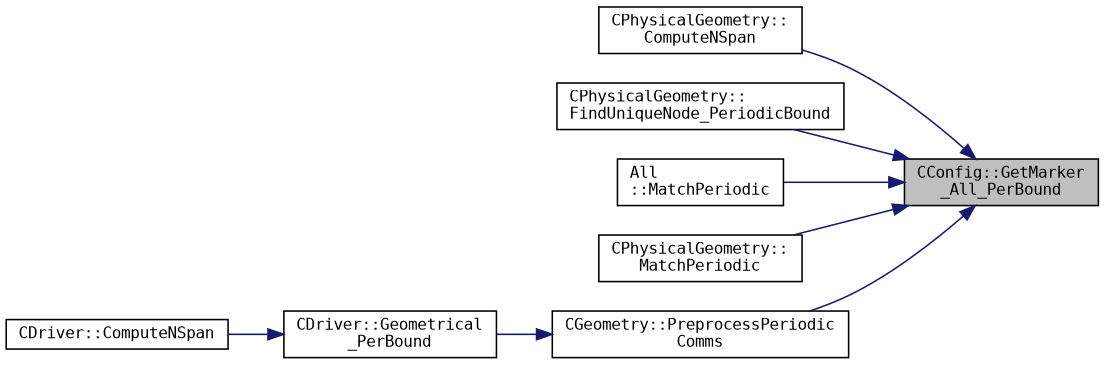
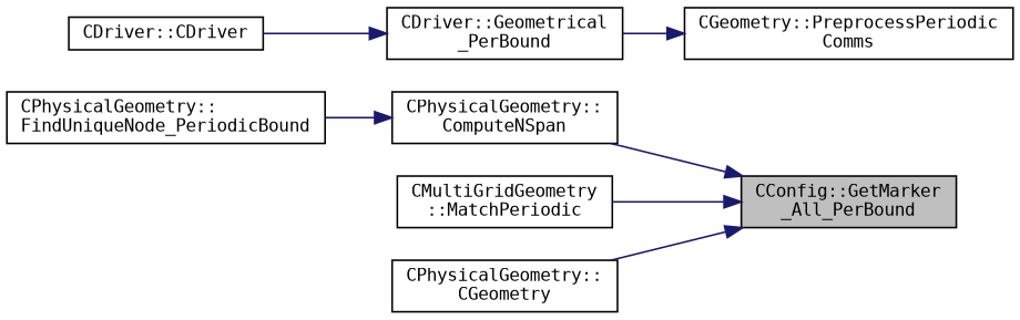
  digraph {
    fontname="DejaVu Sans Mono"
    rankdir=RL
    node [color=black fillcolor=white fontname="DejaVu Sans Mono" fontsize=10 shape=record style=filled]
    edge [color=midnightblue dir=back fontname="DejaVu Sans Mono" fontsize=10 labelfontname=Helvetica labelfontsize=10 style=solid]
    n1 [fillcolor=grey75 fontcolor=black height=0.2 label="CConfig::GetMarker\l_All_PerBound" width=0.4]
    n2 [height=0.2 label="CPhysicalGeometry::\lComputeNSpan" width=0.4]
    n3 [height=0.2 label="CPhysicalGeometry::\lFindUniqueNode_PeriodicBound" width=0.4]
-   n4 [height=0.2 label="All\l::MatchPeriodic" width=0.4]
-   n5 [height=0.2 label="CPhysicalGeometry::\lMatchPeriodic" width=0.4]
+   n4 [height=0.2 label="CMultiGridGeometry\l::MatchPeriodic" width=0.4]
+   n5 [height=0.2 label="CPhysicalGeometry::\lCGeometry" width=0.4]
    n6 [height=0.2 label="CGeometry::PreprocessPeriodic\lComms" width=0.4]
    n7 [height=0.2 label="CDriver::Geometrical\l_PerBound" width=0.4]
-   n8 [height=0.2 label="CDriver::ComputeNSpan" width=0.4]
+   n8 [height=0.2 label="CDriver::CDriver" width=0.4]
    n1 -> n2
-   n1 -> n3
+   n2 -> n3
    n1 -> n4
    n1 -> n5
-   n1 -> n6
    n6 -> n7
    n7 -> n8
  }
